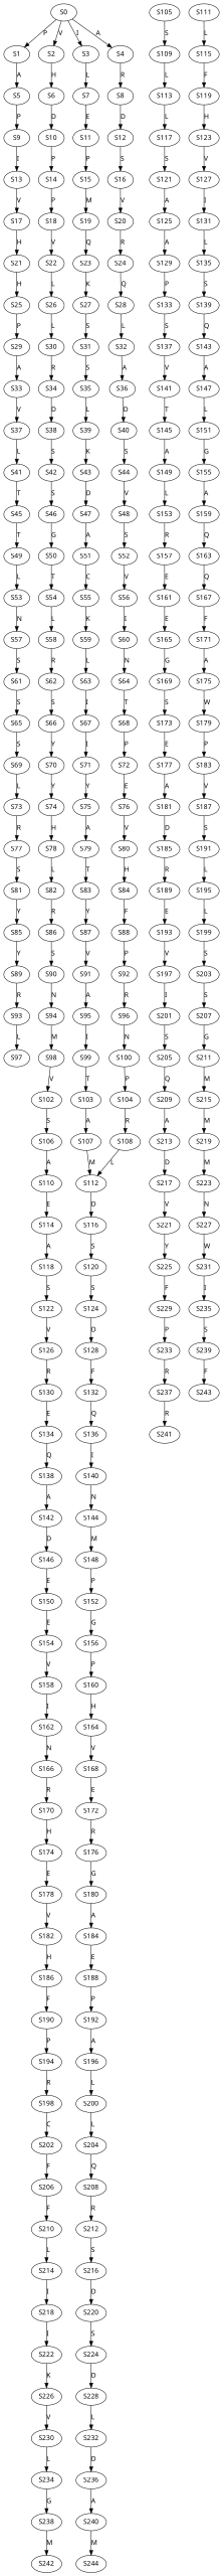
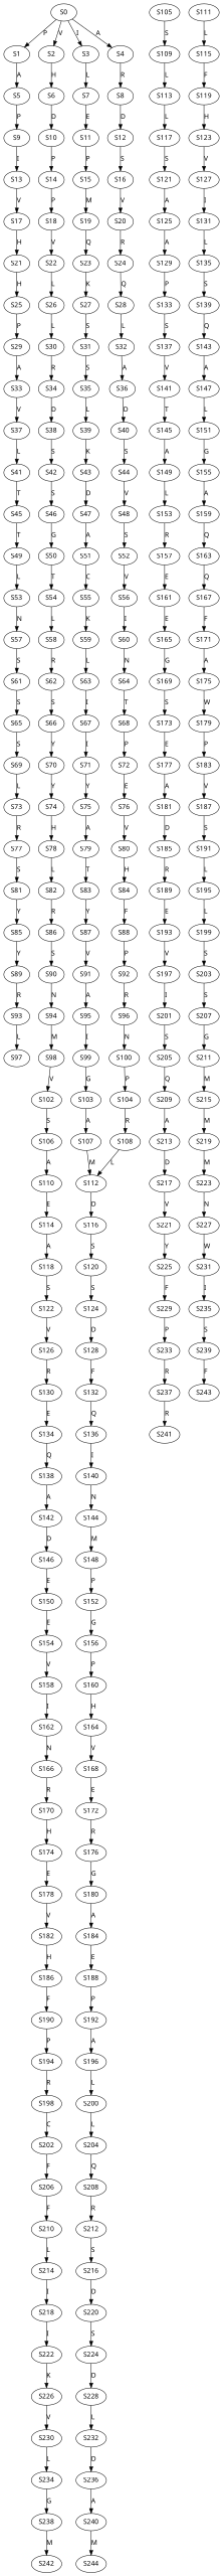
  strict digraph {
    fontname="Noto Sans"
    node [fontname="Noto Sans"]
    edge [fontname="Noto Sans"]
    S0
    S1
    S2
    S3
    S4
    S5
    S6
    S7
    S8
    S9
    S10
    S11
    S12
    S13
    S14
    S15
    S16
    S17
    S18
    S19
    S20
    S21
    S22
    S23
    S24
    S25
    S26
    S27
    S28
    S29
    S30
    S31
    S32
    S33
    S34
    S35
    S36
    S37
    S38
    S39
    S40
    S41
    S42
    S43
    S44
    S45
    S46
    S47
    S48
    S49
    S50
    S51
    S52
    S53
    S54
    S55
    S56
    S57
    S58
    S59
    S60
    S61
    S62
    S63
    S64
    S65
    S66
    S67
    S68
    S69
    S70
    S71
    S72
    S73
    S74
    S75
    S76
    S77
    S78
    S79
    S80
    S81
    S82
    S83
    S84
    S85
    S86
    S87
    S88
    S89
    S90
    S91
    S92
    S93
    S94
    S95
    S96
    S97
    S98
    S99
    S100
    S102
    S103
    S104
    S106
    S107
    S108
    S105
    S109
    S110
    S112
    S113
    S114
    S111
    S115
    S116
    S117
    S118
    S119
    S120
    S121
    S122
    S123
    S124
    S125
    S126
    S127
    S128
    S129
    S130
    S131
    S132
    S133
    S134
    S135
    S136
    S137
    S138
    S139
    S140
    S141
    S142
    S143
    S144
    S145
    S146
    S147
    S148
    S149
    S150
    S151
    S152
    S153
    S154
    S155
    S156
    S157
    S158
    S159
    S160
    S161
    S162
    S163
    S164
    S165
    S166
    S167
    S168
    S169
    S170
    S171
    S172
    S173
    S174
    S175
    S176
    S177
    S178
    S179
    S180
    S181
    S182
    S183
    S184
    S185
    S186
    S187
    S188
    S189
    S190
    S191
    S192
    S193
    S194
    S195
    S196
    S197
    S198
    S199
    S200
    S201
    S202
    S203
    S204
    S205
    S206
    S207
    S208
    S209
    S210
    S211
    S212
    S213
    S214
    S215
    S216
    S217
    S218
    S219
    S220
    S221
    S222
    S223
    S224
    S225
    S226
    S227
    S228
    S229
    S230
    S231
    S232
    S233
    S234
    S235
    S236
    S237
    S238
    S239
    S240
    S241
    S242
    S243
    S244
    S0 -> S1 [label=P]
    S0 -> S2 [label=V]
    S0 -> S3 [label=I]
    S0 -> S4 [label=A]
    S1 -> S5 [label=A]
    S2 -> S6 [label=H]
    S3 -> S7 [label=L]
    S4 -> S8 [label=R]
    S5 -> S9 [label=P]
    S6 -> S10 [label=D]
    S7 -> S11 [label=E]
    S8 -> S12 [label=D]
    S9 -> S13 [label=I]
    S10 -> S14 [label=P]
    S11 -> S15 [label=P]
    S12 -> S16 [label=S]
    S13 -> S17 [label=V]
    S14 -> S18 [label=P]
    S15 -> S19 [label=M]
    S16 -> S20 [label=V]
    S17 -> S21 [label=H]
    S18 -> S22 [label=V]
    S19 -> S23 [label=Q]
    S20 -> S24 [label=R]
    S21 -> S25 [label=H]
    S22 -> S26 [label=L]
    S23 -> S27 [label=K]
    S24 -> S28 [label=Q]
    S25 -> S29 [label=P]
    S26 -> S30 [label=L]
    S27 -> S31 [label=S]
    S28 -> S32 [label=L]
    S29 -> S33 [label=A]
    S30 -> S34 [label=R]
    S31 -> S35 [label=S]
    S32 -> S36 [label=A]
    S33 -> S37 [label=V]
    S34 -> S38 [label=D]
    S35 -> S39 [label=L]
    S36 -> S40 [label=D]
    S37 -> S41 [label=L]
    S38 -> S42 [label=S]
    S39 -> S43 [label=K]
    S40 -> S44 [label=S]
    S41 -> S45 [label=T]
    S42 -> S46 [label=S]
    S43 -> S47 [label=D]
    S44 -> S48 [label=V]
    S45 -> S49 [label=T]
    S46 -> S50 [label=G]
    S47 -> S51 [label=A]
    S48 -> S52 [label=S]
    S49 -> S53 [label=L]
    S50 -> S54 [label=T]
    S51 -> S55 [label=C]
    S52 -> S56 [label=V]
    S53 -> S57 [label=N]
    S54 -> S58 [label=L]
    S55 -> S59 [label=K]
    S56 -> S60 [label=I]
    S57 -> S61 [label=S]
    S58 -> S62 [label=R]
    S59 -> S63 [label=L]
    S60 -> S64 [label=N]
    S61 -> S65 [label=S]
    S62 -> S66 [label=S]
    S63 -> S67 [label=I]
    S64 -> S68 [label=T]
    S65 -> S69 [label=S]
    S66 -> S70 [label=Y]
    S67 -> S71 [label=I]
    S68 -> S72 [label=P]
    S69 -> S73 [label=L]
    S70 -> S74 [label=Y]
    S71 -> S75 [label=Y]
    S72 -> S76 [label=E]
    S73 -> S77 [label=R]
    S74 -> S78 [label=H]
    S75 -> S79 [label=A]
    S76 -> S80 [label=V]
    S77 -> S81 [label=S]
    S78 -> S82 [label=L]
    S79 -> S83 [label=T]
    S80 -> S84 [label=H]
    S81 -> S85 [label=Y]
    S82 -> S86 [label=R]
    S83 -> S87 [label=Y]
    S84 -> S88 [label=F]
    S85 -> S89 [label=Y]
    S86 -> S90 [label=S]
    S87 -> S91 [label=V]
    S88 -> S92 [label=P]
    S89 -> S93 [label=R]
    S90 -> S94 [label=N]
    S91 -> S95 [label=A]
    S92 -> S96 [label=R]
    S93 -> S97 [label=L]
    S94 -> S98 [label=M]
    S95 -> S99 [label=I]
    S96 -> S100 [label=N]
    S98 -> S102 [label=V]
-   S99 -> S103 [label=T]
+   S99 -> S103 [label=G]
    S100 -> S104 [label=P]
    S102 -> S106 [label=S]
    S103 -> S107 [label=A]
    S104 -> S108 [label=R]
    S106 -> S110 [label=A]
    S107 -> S112 [label=M]
    S108 -> S112 [label=L]
    S105 -> S109 [label=S]
    S109 -> S113 [label=L]
    S110 -> S114 [label=E]
    S112 -> S116 [label=D]
    S113 -> S117 [label=L]
    S114 -> S118 [label=A]
    S111 -> S115 [label=L]
    S115 -> S119 [label=F]
    S116 -> S120 [label=S]
    S117 -> S121 [label=S]
    S118 -> S122 [label=S]
    S119 -> S123 [label=H]
    S120 -> S124 [label=S]
    S121 -> S125 [label=A]
    S122 -> S126 [label=V]
    S123 -> S127 [label=V]
    S124 -> S128 [label=D]
    S125 -> S129 [label=A]
    S126 -> S130 [label=R]
    S127 -> S131 [label=I]
    S128 -> S132 [label=F]
    S129 -> S133 [label=P]
    S130 -> S134 [label=E]
    S131 -> S135 [label=L]
    S132 -> S136 [label=Q]
    S133 -> S137 [label=S]
    S134 -> S138 [label=Q]
    S135 -> S139 [label=S]
    S136 -> S140 [label=I]
    S137 -> S141 [label=V]
    S138 -> S142 [label=A]
    S139 -> S143 [label=Q]
    S140 -> S144 [label=N]
    S141 -> S145 [label=T]
    S142 -> S146 [label=D]
    S143 -> S147 [label=A]
    S144 -> S148 [label=M]
    S145 -> S149 [label=A]
    S146 -> S150 [label=E]
    S147 -> S151 [label=L]
    S148 -> S152 [label=P]
    S149 -> S153 [label=L]
    S150 -> S154 [label=E]
    S151 -> S155 [label=G]
    S152 -> S156 [label=G]
    S153 -> S157 [label=R]
    S154 -> S158 [label=V]
    S155 -> S159 [label=A]
    S156 -> S160 [label=P]
    S157 -> S161 [label=E]
    S158 -> S162 [label=I]
    S159 -> S163 [label=Q]
    S160 -> S164 [label=H]
    S161 -> S165 [label=E]
    S162 -> S166 [label=N]
    S163 -> S167 [label=Q]
    S164 -> S168 [label=V]
    S165 -> S169 [label=G]
    S166 -> S170 [label=R]
    S167 -> S171 [label=F]
    S168 -> S172 [label=E]
    S169 -> S173 [label=S]
    S170 -> S174 [label=H]
    S171 -> S175 [label=A]
    S172 -> S176 [label=R]
    S173 -> S177 [label=E]
    S174 -> S178 [label=E]
    S175 -> S179 [label=W]
    S176 -> S180 [label=G]
    S177 -> S181 [label=A]
    S178 -> S182 [label=V]
    S179 -> S183 [label=P]
    S180 -> S184 [label=A]
    S181 -> S185 [label=D]
    S182 -> S186 [label=H]
    S183 -> S187 [label=V]
    S184 -> S188 [label=E]
    S185 -> S189 [label=R]
    S186 -> S190 [label=F]
    S187 -> S191 [label=S]
    S188 -> S192 [label=P]
    S189 -> S193 [label=E]
    S190 -> S194 [label=P]
    S191 -> S195 [label=L]
    S192 -> S196 [label=A]
    S193 -> S197 [label=V]
    S194 -> S198 [label=R]
    S195 -> S199 [label=L]
    S196 -> S200 [label=L]
    S197 -> S201 [label=I]
    S198 -> S202 [label=C]
    S199 -> S203 [label=S]
    S200 -> S204 [label=L]
    S201 -> S205 [label=S]
    S202 -> S206 [label=F]
    S203 -> S207 [label=S]
    S204 -> S208 [label=Q]
    S205 -> S209 [label=Q]
    S206 -> S210 [label=F]
    S207 -> S211 [label=G]
    S208 -> S212 [label=R]
    S209 -> S213 [label=A]
    S210 -> S214 [label=L]
    S211 -> S215 [label=M]
    S212 -> S216 [label=S]
    S213 -> S217 [label=D]
    S214 -> S218 [label=I]
    S215 -> S219 [label=M]
    S216 -> S220 [label=D]
    S217 -> S221 [label=V]
    S218 -> S222 [label=I]
    S219 -> S223 [label=M]
    S220 -> S224 [label=S]
    S221 -> S225 [label=Y]
    S222 -> S226 [label=K]
    S223 -> S227 [label=N]
    S224 -> S228 [label=D]
    S225 -> S229 [label=F]
    S226 -> S230 [label=V]
    S227 -> S231 [label=W]
    S228 -> S232 [label=L]
    S229 -> S233 [label=P]
    S230 -> S234 [label=L]
    S231 -> S235 [label=I]
    S232 -> S236 [label=D]
    S233 -> S237 [label=R]
    S234 -> S238 [label=G]
    S235 -> S239 [label=S]
    S236 -> S240 [label=A]
    S237 -> S241 [label=R]
    S238 -> S242 [label=M]
    S239 -> S243 [label=F]
    S240 -> S244 [label=M]
  }
